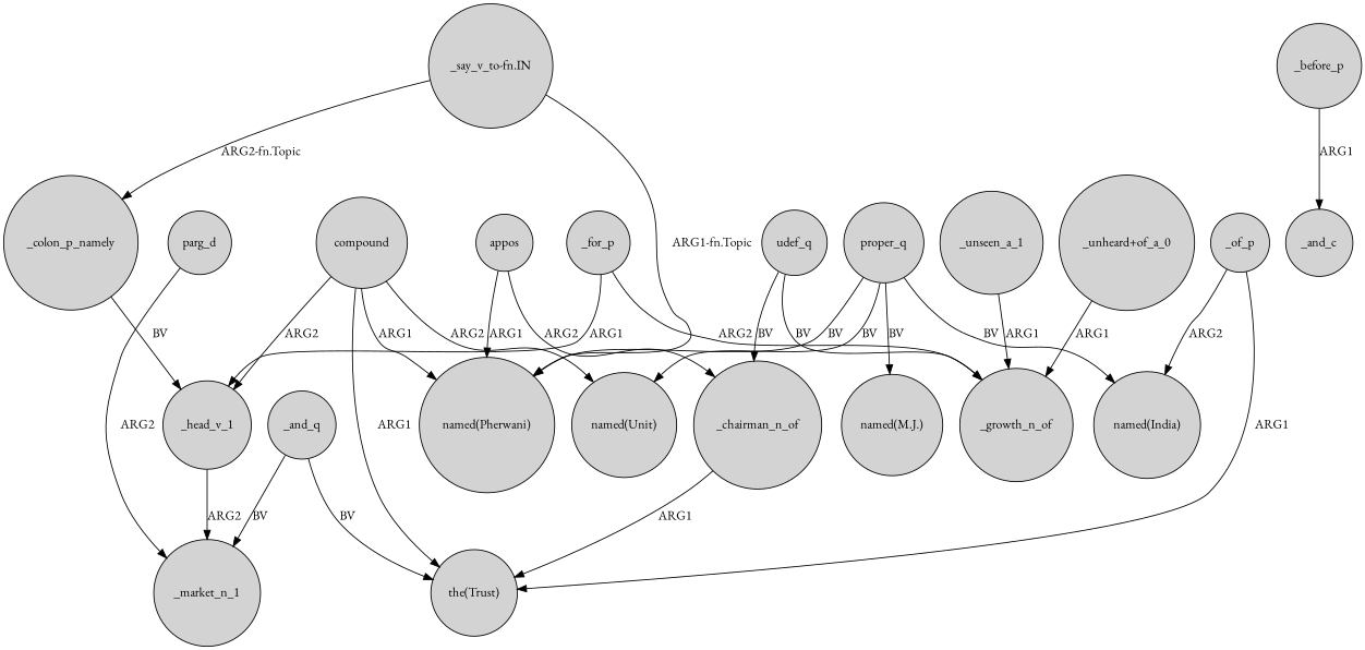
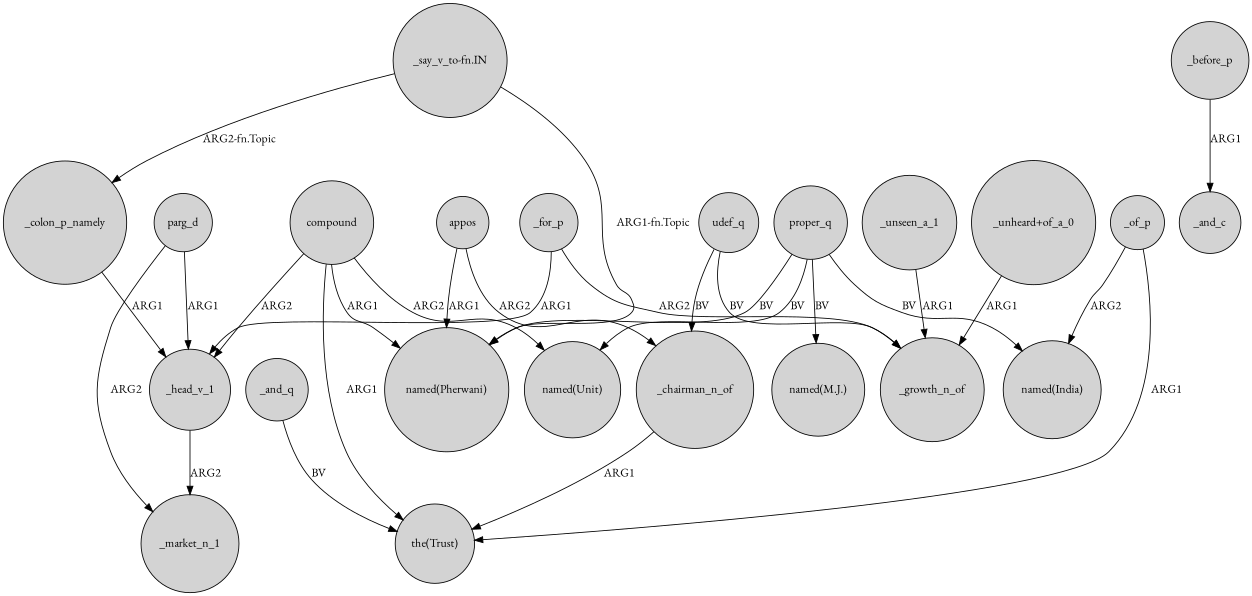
  digraph {
    fontname="EB Garamond"
    node [fontname="EB Garamond" shape=circle style=filled]
    edge [fontname="EB Garamond"]
    parg_d
    _head_v_1
    _market_n_1
    compound
    "named(Pherwani)"
    "named(Unit)"
    n7 [label="the(Trust)"]
    proper_q
    "named(M.J.)"
    "named(India)"
    "_say_v_to-fn.IN"
    _colon_p_namely
    _before_p
    _and_c
    _unseen_a_1
    _growth_n_of
    _of_p
    udef_q
    _chairman_n_of
    appos
    n21 [label=_and_q]
    _for_p
    n23 [label="_unheard+of_a_0"]
+   parg_d -> _head_v_1 [label=ARG1]
    parg_d -> _market_n_1 [label=ARG2]
    _head_v_1 -> _market_n_1 [label=ARG2]
    compound -> _head_v_1 [label=ARG2]
    compound -> "named(Pherwani)" [label=ARG1]
    compound -> "named(Unit)" [label=ARG2]
    compound -> n7 [label=ARG1]
    proper_q -> "named(Pherwani)" [label=BV]
    proper_q -> "named(Unit)" [label=BV]
    proper_q -> "named(M.J.)" [label=BV]
    proper_q -> "named(India)" [label=BV]
    "_say_v_to-fn.IN" -> "named(Pherwani)" [label="ARG1-fn.Topic"]
    "_say_v_to-fn.IN" -> _colon_p_namely [label="ARG2-fn.Topic"]
-   _colon_p_namely -> _head_v_1 [label=BV]
+   _colon_p_namely -> _head_v_1 [label=ARG1]
    _before_p -> _and_c [label=ARG1]
    _unseen_a_1 -> _growth_n_of [label=ARG1]
    _of_p -> n7 [label=ARG1]
    _of_p -> "named(India)" [label=ARG2]
    udef_q -> _growth_n_of [label=BV]
    udef_q -> _chairman_n_of [label=BV]
    _chairman_n_of -> n7 [label=ARG1]
    appos -> "named(Pherwani)" [label=ARG1]
    appos -> _chairman_n_of [label=ARG2]
-   n21 -> _market_n_1 [label=BV]
    n21 -> n7 [label=BV]
    _for_p -> _head_v_1 [label=ARG1]
    _for_p -> _growth_n_of [label=ARG2]
    n23 -> _growth_n_of [label=ARG1]
  }
